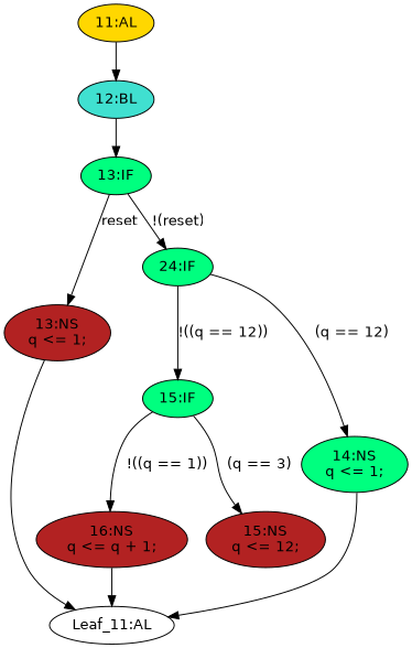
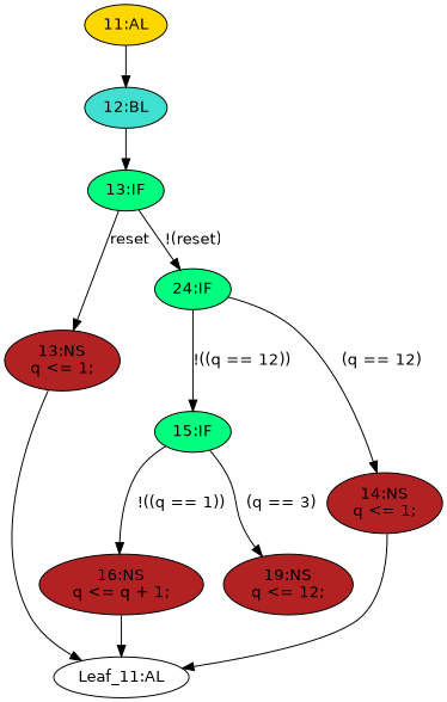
  strict digraph {
    fontname="DejaVu Sans"
    node [fillcolor=firebrick fontname="DejaVu Sans" statements="[]" style=filled typ=NonblockingSubstitution]
    edge [cond="[]" fontname="DejaVu Sans" lineno=None]
    n1 [ast="<pyverilog.vparser.ast.NonblockingSubstitution object at 0x7f86560a4950>" label="16:NS\nq <= q + 1;" statements="[<pyverilog.vparser.ast.NonblockingSubstitution object at 0x7f86560a4950>]"]
    n2 [def_var="['q']" label="Leaf_11:AL" fillcolor="" statements="" style="" typ=""]
    n3 [ast="<pyverilog.vparser.ast.NonblockingSubstitution object at 0x7f86560b81d0>" label="13:NS\nq <= 1;" statements="[<pyverilog.vparser.ast.NonblockingSubstitution object at 0x7f86560b81d0>]"]
    n4 [ast="<pyverilog.vparser.ast.Always object at 0x7f865493c950>" clk_sens=True fillcolor=gold label="11:AL" sens="['clk', 'reset']" typ=Always use_var="['q', 'reset']"]
    n5 [ast="<pyverilog.vparser.ast.Block object at 0x7f86560b8210>" fillcolor=turquoise label="12:BL" typ=Block]
    n6 [ast="<pyverilog.vparser.ast.IfStatement object at 0x7f86560a4c50>" fillcolor=springgreen label="13:IF" typ=IfStatement]
    n7 [ast="<pyverilog.vparser.ast.IfStatement object at 0x7f86560a4cd0>" fillcolor=springgreen label="24:IF" typ=IfStatement]
    n8 [ast="<pyverilog.vparser.ast.IfStatement object at 0x7f86560a4d10>" fillcolor=springgreen label="15:IF" typ=IfStatement]
-   n9 [ast="<pyverilog.vparser.ast.NonblockingSubstitution object at 0x7f86560a4d90>" label="15:NS\nq <= 12;" statements="[<pyverilog.vparser.ast.NonblockingSubstitution object at 0x7f86560a4d90>]"]
-   n10 [ast="<pyverilog.vparser.ast.NonblockingSubstitution object at 0x7f86560a4f90>" fillcolor=springgreen label="14:NS\nq <= 1;" statements="[<pyverilog.vparser.ast.NonblockingSubstitution object at 0x7f86560a4f90>]"]
+   n9 [ast="<pyverilog.vparser.ast.NonblockingSubstitution object at 0x7f86560a4d90>" label="19:NS\nq <= 12;" statements="[<pyverilog.vparser.ast.NonblockingSubstitution object at 0x7f86560a4d90>]"]
+   n10 [ast="<pyverilog.vparser.ast.NonblockingSubstitution object at 0x7f86560a4f90>" label="14:NS\nq <= 1;" statements="[<pyverilog.vparser.ast.NonblockingSubstitution object at 0x7f86560a4f90>]"]
    n1 -> n2
    n3 -> n2
    n4 -> n5
    n5 -> n6
    n6 -> n3 [cond="['reset']" label=reset lineno=13]
    n6 -> n7 [cond="['reset']" label="!(reset)" lineno=13]
    n7 -> n8 [cond="['q']" label="!((q == 12))" lineno=14]
    n7 -> n10 [cond="['q']" label="(q == 12)" lineno=14]
    n8 -> n1 [cond="['q']" label="!((q == 1))" lineno=15]
    n8 -> n9 [cond="['q']" label="(q == 3)" lineno=15]
    n10 -> n2
  }
